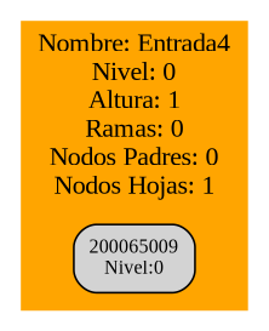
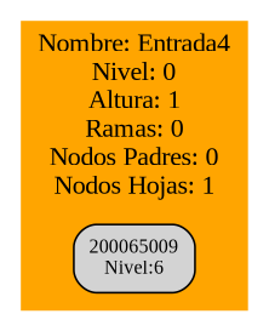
  digraph {
    fontname="Liberation Serif"
-   n1 [fontsize=10 label="200065009&#92;nNivel:0" shape=Mrecord style=filled fontname="Liberation Serif"]
+   n1 [fontsize=10 label="200065009&#92;nNivel:6" shape=Mrecord style=filled fontname="Liberation Serif"]
    subgraph cluster_1 {
      color=orange
      label="Nombre: Entrada4&#92;nNivel: 0&#92;nAltura: 1&#92;nRamas: 0&#92;nNodos Padres: 0&#92;nNodos Hojas: 1"
      style="filled, bold"
      n1
    }
  }
